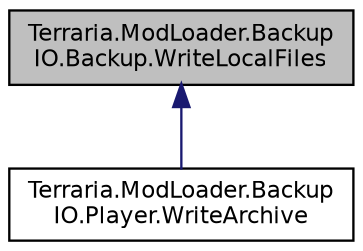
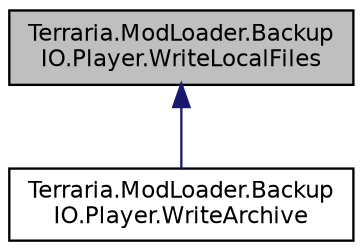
  digraph {
    rankdir=TB
    node [color=black fontname=Helvetica fontsize=10 shape=record style=filled]
-   n1 [fillcolor=grey75 fontcolor=black height=0.2 label="Terraria.ModLoader.Backup\lIO.Backup.WriteLocalFiles" width=0.4]
+   n1 [fillcolor=grey75 fontcolor=black height=0.2 label="Terraria.ModLoader.Backup\lIO.Player.WriteLocalFiles" width=0.4]
    n2 [fillcolor=white height=0.2 label="Terraria.ModLoader.Backup\lIO.Player.WriteArchive" width=0.4]
    n1 -> n2 [color=midnightblue dir=back fontname=Helvetica fontsize=10 labelfontname=Helvetica labelfontsize=10 style=solid]
  }
